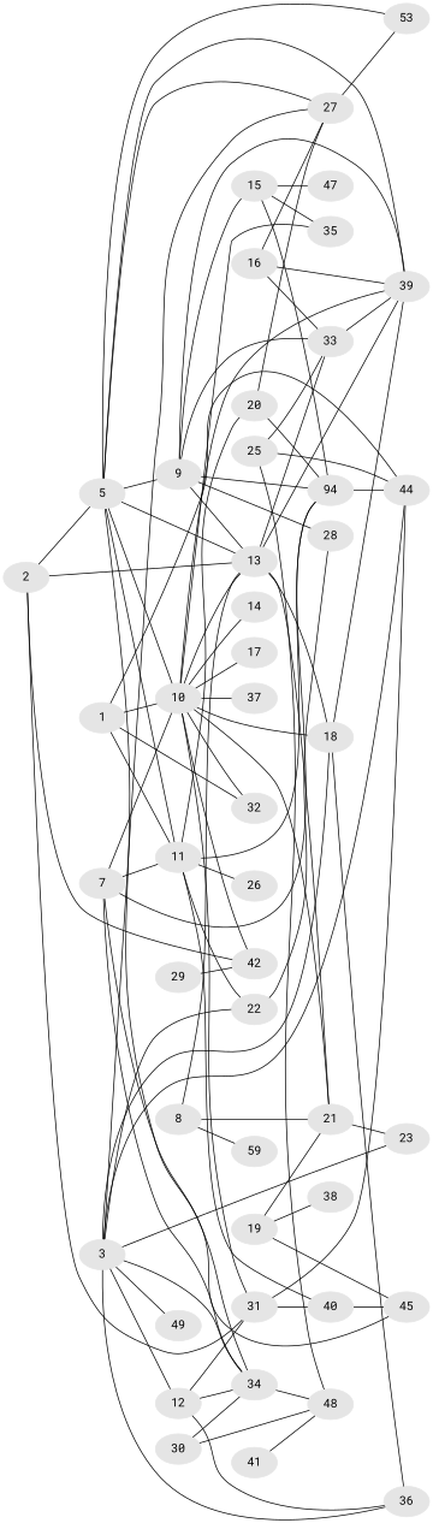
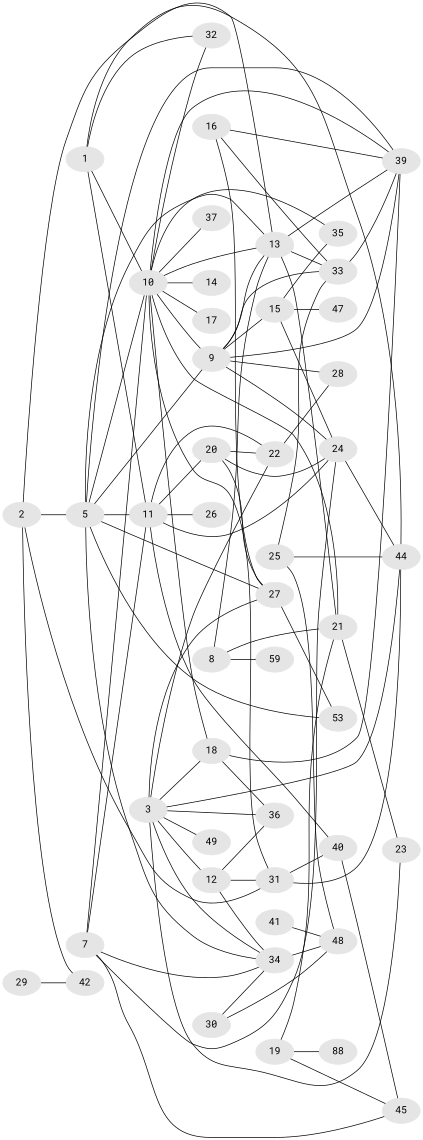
  graph {
    fontname="Roboto Mono"
    rankdir=LR
    node [color=gray90 fontname="Roboto Mono" style=filled]
    edge [fontname="Roboto Mono" weight=1.0]
    1
    10
    11
    32
    44
    13
    31
    42
    18
    39
    21
    14
    17
    35
    37
    22
-   24 [label=94]
+   24
    20
    26
    40
    2
    5
    27
    34
    9
    53
    33
    3
    12
    23
    36
    49
    28
    48
    15
    7
    45
    8
    n39 [label=59]
    47
    16
    19
-   38
+   38 [label=88]
    25
    29
    30
    41
    1 -- 10
    1 -- 11
    1 -- 32
    1 -- 44
    10 -- 32
    10 -- 13 [weight=2.0]
    10 -- 31
-   10 -- 42
+   10 -- 9
    10 -- 18
    10 -- 39 [weight=2.0]
    10 -- 21
    10 -- 14
    10 -- 17
    10 -- 35
    10 -- 37
    11 -- 22
    11 -- 24
    11 -- 20
    11 -- 26
    11 -- 40
-   13 -- 18
    13 -- 39
    13 -- 21
    13 -- 33
    31 -- 44
    31 -- 40
    18 -- 39
    18 -- 36
    21 -- 23
    22 -- 28
    24 -- 44
+   20 -- 22
    20 -- 24
    20 -- 27
    40 -- 45
    2 -- 13
    2 -- 31
    2 -- 42
    2 -- 5 [weight=2.0]
    5 -- 10
    5 -- 11
    5 -- 13
    5 -- 39 [weight=2.0]
    5 -- 27
    5 -- 34
    5 -- 9
    5 -- 53 [weight=2.0]
    27 -- 53
    34 -- 48
    9 -- 13 [weight=2.0]
    9 -- 39 [weight=2.0]
    9 -- 24 [weight=3.0]
    9 -- 33
    9 -- 28 [weight=2.0]
    9 -- 15
    33 -- 39
    3 -- 44
    3 -- 18
    3 -- 22
    3 -- 27
    3 -- 34
    3 -- 12
    3 -- 23
    3 -- 36
    3 -- 49
    12 -- 31 [weight=2.0]
    12 -- 34
    12 -- 36
    15 -- 35
    15 -- 24
    15 -- 47
    7 -- 10 [weight=2.0]
    7 -- 11
    7 -- 24
    7 -- 34
    7 -- 45
    8 -- 13
    8 -- 21
    8 -- n39
    16 -- 39
    16 -- 27
    16 -- 33
    19 -- 21
    19 -- 45
    19 -- 38
    25 -- 44
    25 -- 33
    25 -- 48
    29 -- 42
    30 -- 34
    30 -- 48
    41 -- 48
  }
